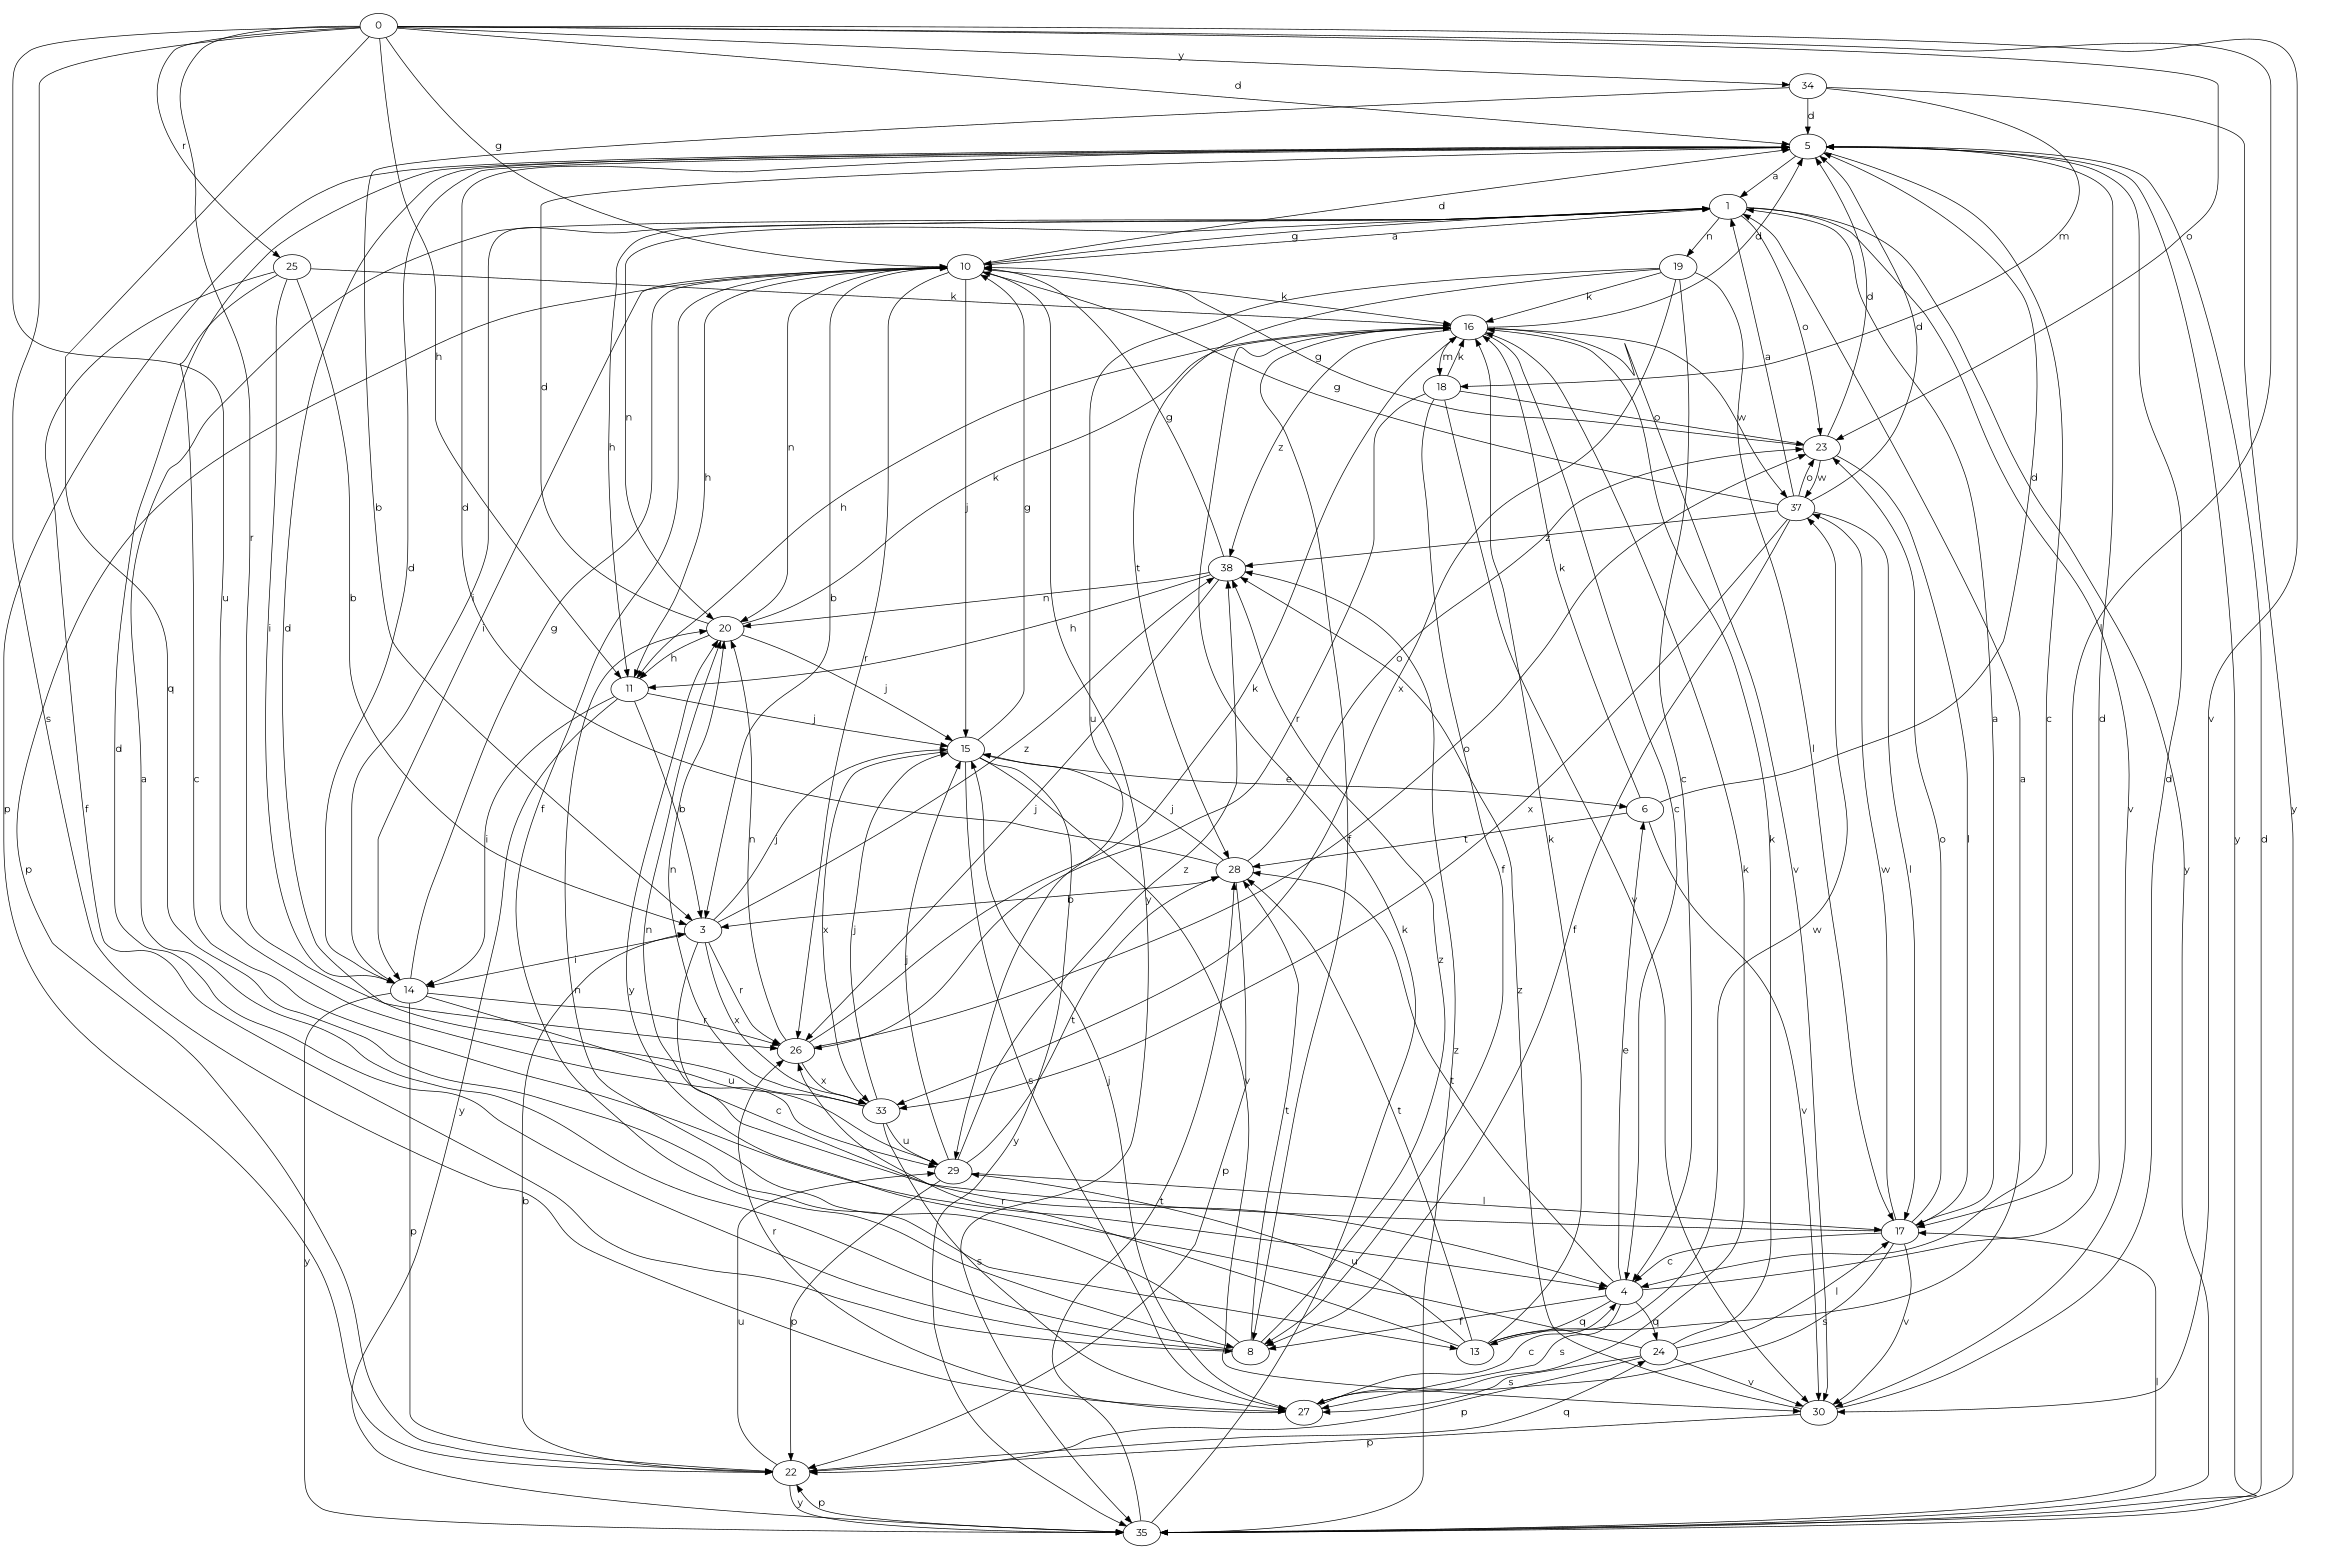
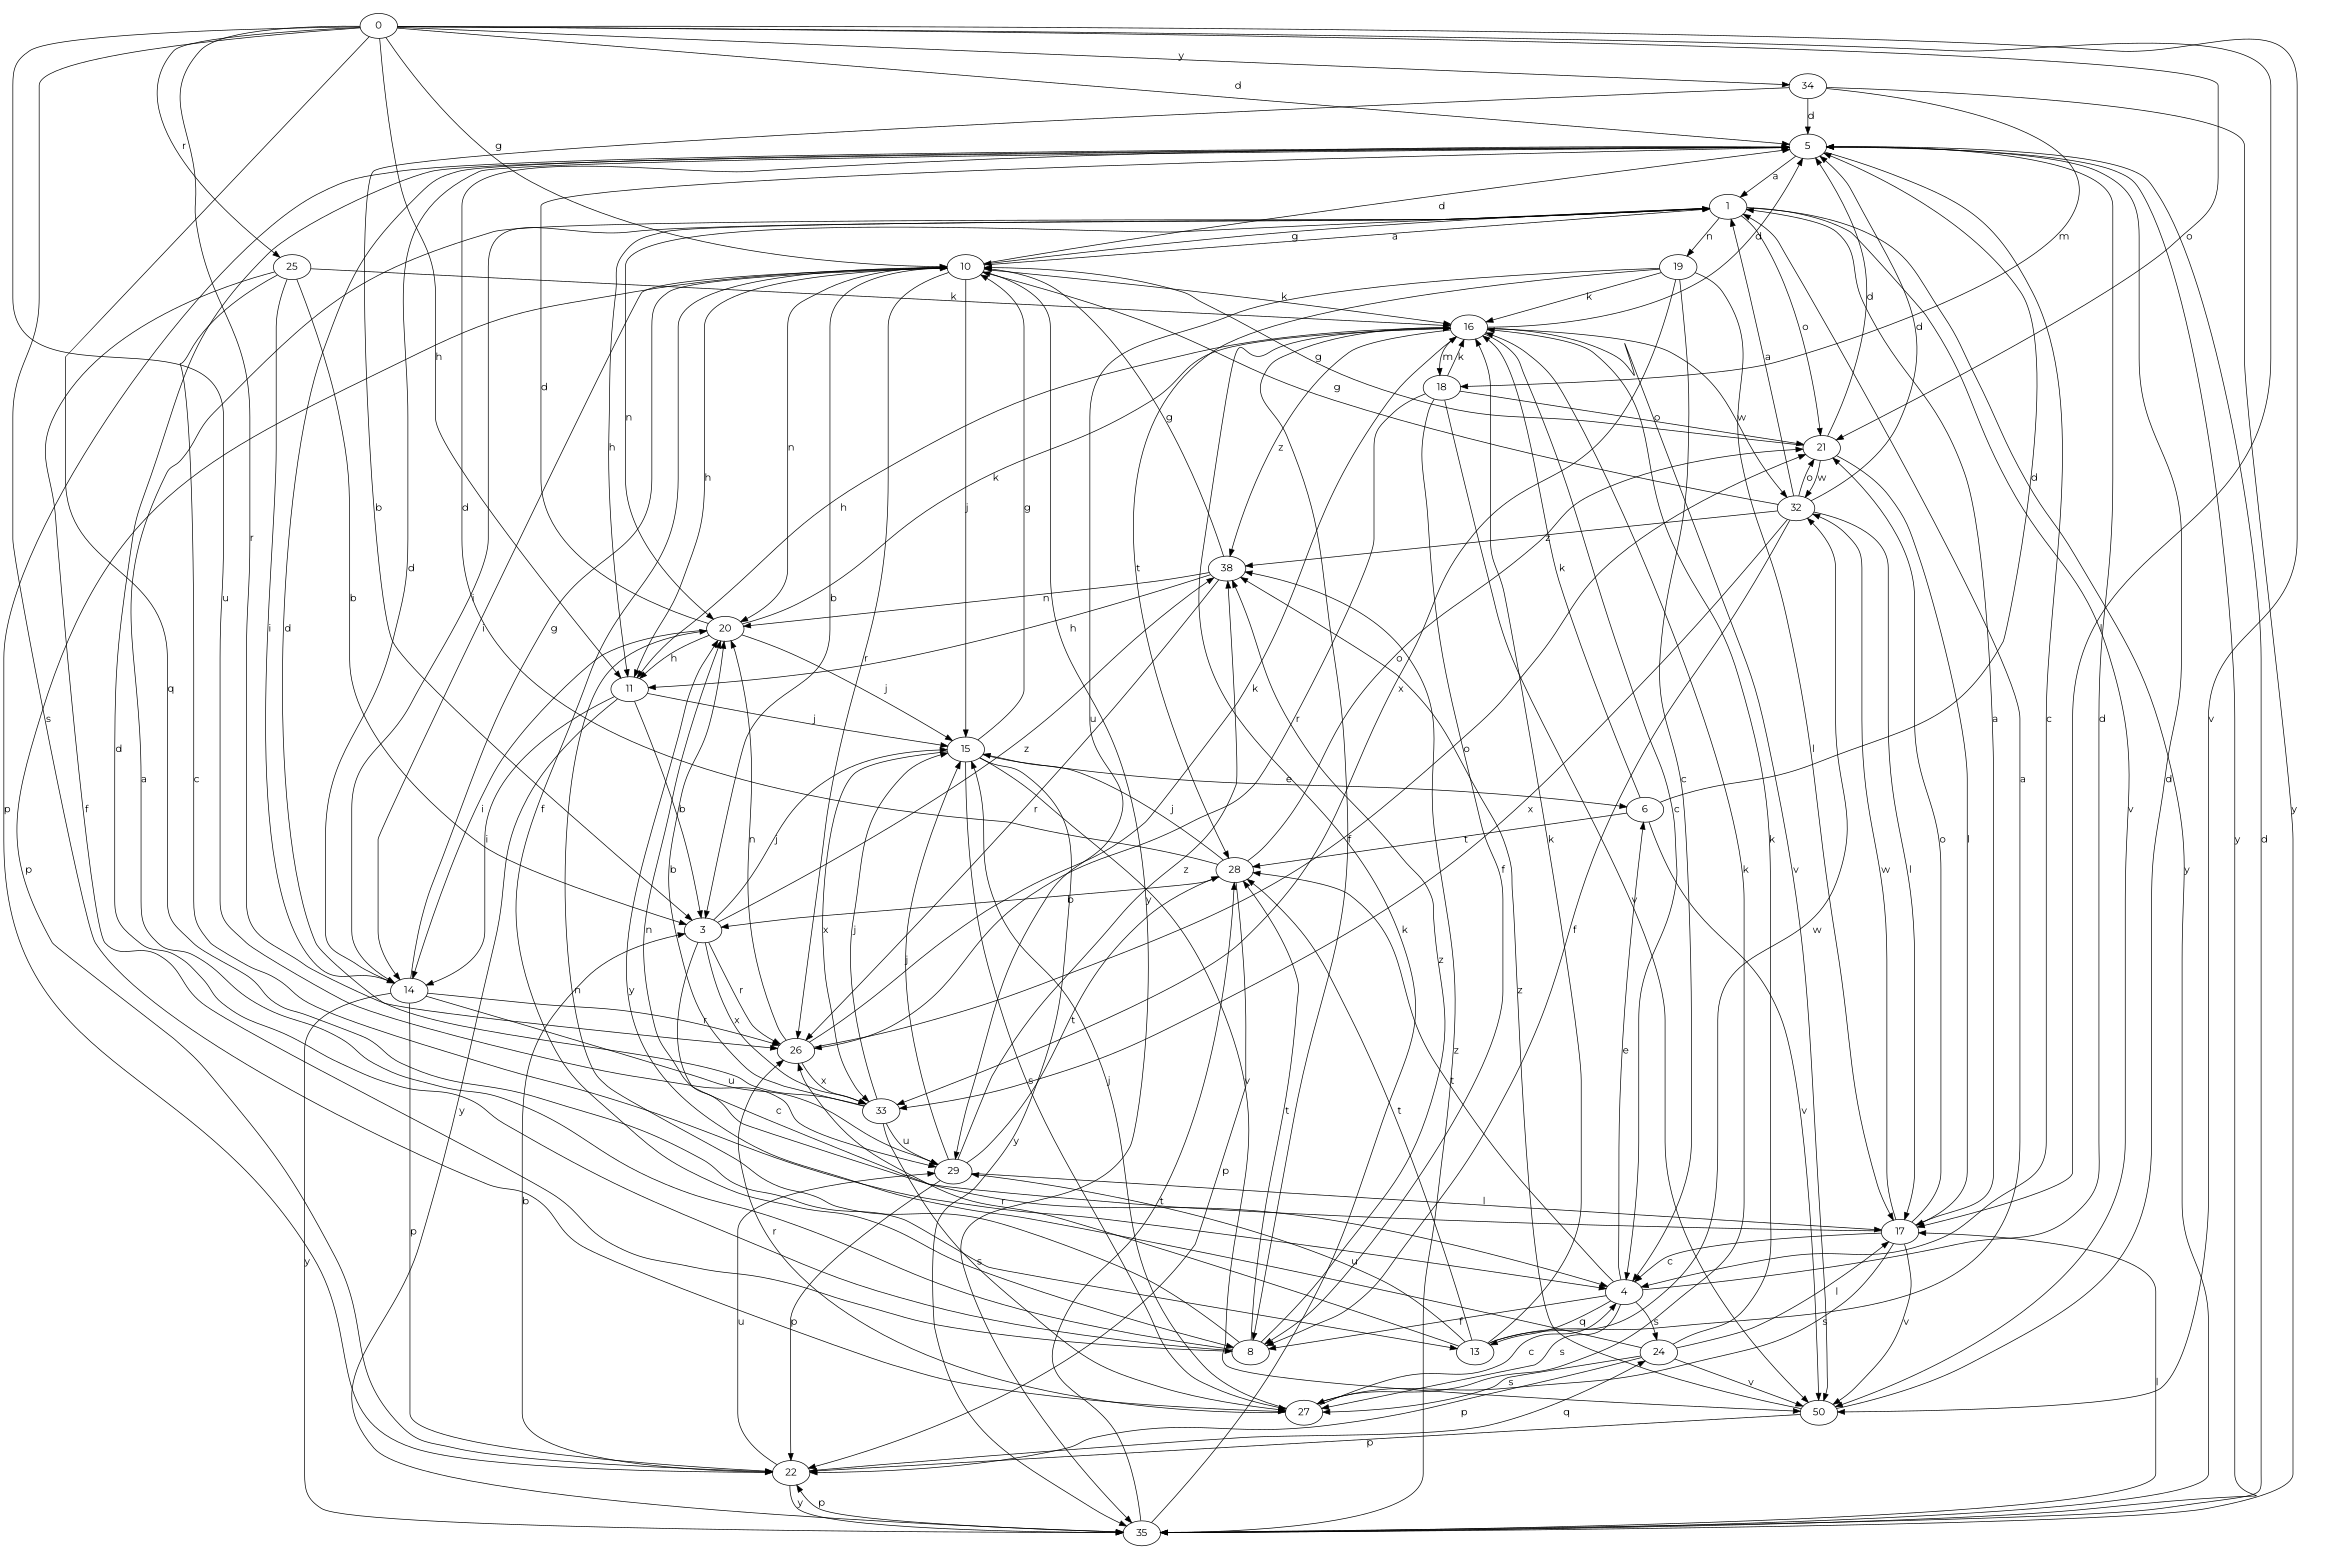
  strict digraph {
    fontname=Montserrat
    node [fontname=Montserrat]
    edge [fontname=Montserrat]
    0
    5
    10
    11
    17
-   21 [label=23]
+   21
    n7 [label=13]
    25
    26
    27
    29
-   30
+   30 [label=50]
    34
    1
    35
    4
    22
    14
    20
    3
    15
    8
    16
-   32 [label=37]
+   32
    28
    33
    38
    18
    19
    6
    24
    0 -> 5 [label=d]
    0 -> 10 [label=g]
    0 -> 11 [label=h]
    0 -> 17 [label=l]
    0 -> 21 [label=o]
    0 -> n7 [label=q]
    0 -> 25 [label=r]
    0 -> 26 [label=r]
    0 -> 27 [label=s]
    0 -> 29 [label=u]
    0 -> 30 [label=v]
    0 -> 34 [label=y]
    5 -> 1 [label=a]
    5 -> 35 [label=y]
    5 -> 4 [label=c]
    5 -> 22 [label=p]
    10 -> 5 [label=d]
    10 -> 11 [label=h]
    10 -> 26 [label=r]
    10 -> 1 [label=a]
    10 -> 35 [label=y]
    10 -> 22 [label=p]
    10 -> 14 [label=i]
    10 -> 20 [label=n]
    10 -> 3 [label=b]
    10 -> 15 [label=j]
    10 -> 8 [label=f]
    10 -> 16 [label=k]
    11 -> 35 [label=y]
    11 -> 14 [label=i]
    11 -> 3 [label=b]
    11 -> 15 [label=j]
    17 -> 21 [label=o]
    17 -> 27 [label=s]
    17 -> 30 [label=v]
    17 -> 1 [label=a]
    17 -> 4 [label=c]
    17 -> 20 [label=n]
    17 -> 32 [label=w]
    21 -> 5 [label=d]
    21 -> 10 [label=g]
    21 -> 17 [label=l]
    21 -> 32 [label=w]
    n7 -> 26 [label=r]
    n7 -> 29 [label=u]
    n7 -> 1 [label=a]
    n7 -> 16 [label=k]
    n7 -> 32 [label=w]
    n7 -> 28 [label=t]
    25 -> 4 [label=c]
    25 -> 14 [label=i]
    25 -> 3 [label=b]
    25 -> 8 [label=f]
    25 -> 16 [label=k]
    26 -> 21 [label=o]
    26 -> 20 [label=n]
    26 -> 16 [label=k]
    26 -> 33 [label=x]
    27 -> 26 [label=r]
    27 -> 4 [label=c]
    27 -> 15 [label=j]
    27 -> 16 [label=k]
    29 -> 17 [label=l]
    29 -> 22 [label=p]
    29 -> 15 [label=j]
    29 -> 28 [label=t]
    29 -> 38 [label=z]
    30 -> 5 [label=d]
    30 -> 22 [label=p]
    30 -> 38 [label=z]
    34 -> 5 [label=d]
    34 -> 35 [label=y]
    34 -> 3 [label=b]
    34 -> 18 [label=m]
    1 -> 10 [label=g]
    1 -> 11 [label=h]
    1 -> 21 [label=o]
    1 -> 30 [label=v]
    1 -> 35 [label=y]
    1 -> 14 [label=i]
    1 -> 20 [label=n]
    1 -> 19 [label=n]
    35 -> 5 [label=d]
    35 -> 17 [label=l]
    35 -> 22 [label=p]
    35 -> 16 [label=k]
    35 -> 28 [label=t]
    35 -> 38 [label=z]
    4 -> 5 [label=d]
    4 -> n7 [label=q]
    4 -> 27 [label=s]
    4 -> 8 [label=f]
    4 -> 28 [label=t]
    4 -> 6 [label=e]
-   4 -> 24 [label=q]
+   4 -> 24 [label=s]
    22 -> 29 [label=u]
    22 -> 35 [label=y]
    22 -> 3 [label=b]
    22 -> 24 [label=q]
    14 -> 5 [label=d]
    14 -> 10 [label=g]
    14 -> 26 [label=r]
    14 -> 29 [label=u]
    14 -> 35 [label=y]
    14 -> 22 [label=p]
    20 -> 5 [label=d]
    20 -> 11 [label=h]
-   3 -> 14 [label=i]
+   20 -> 14 [label=i]
    20 -> 15 [label=j]
    20 -> 16 [label=k]
    3 -> 26 [label=r]
    3 -> 4 [label=c]
    3 -> 15 [label=j]
    3 -> 33 [label=x]
    3 -> 38 [label=z]
    15 -> 10 [label=g]
    15 -> 27 [label=s]
    15 -> 30 [label=v]
    15 -> 35 [label=y]
    15 -> 33 [label=x]
    15 -> 6 [label=e]
    8 -> 5 [label=d]
    8 -> 1 [label=a]
    8 -> 20 [label=n]
    8 -> 28 [label=t]
    8 -> 38 [label=z]
    16 -> 5 [label=d]
    16 -> 11 [label=h]
    16 -> 30 [label=v]
    16 -> 4 [label=c]
    16 -> 8 [label=f]
    16 -> 32 [label=w]
    16 -> 38 [label=z]
    16 -> 18 [label=m]
    32 -> 5 [label=d]
    32 -> 10 [label=g]
    32 -> 17 [label=l]
    32 -> 21 [label=o]
    32 -> 1 [label=a]
    32 -> 8 [label=f]
    32 -> 33 [label=x]
    32 -> 38 [label=z]
    28 -> 5 [label=d]
    28 -> 21 [label=o]
    28 -> 22 [label=p]
    28 -> 3 [label=b]
    28 -> 15 [label=j]
    33 -> 5 [label=d]
    33 -> 27 [label=s]
    33 -> 29 [label=u]
-   33 -> 20 [label=n]
+   33 -> 20 [label=b]
    33 -> 15 [label=j]
    38 -> 10 [label=g]
    38 -> 11 [label=h]
-   38 -> 26 [label=j]
+   38 -> 26 [label=r]
    38 -> 20 [label=n]
    18 -> 21 [label=o]
    18 -> 26 [label=r]
    18 -> 30 [label=v]
    18 -> 8 [label=f]
    18 -> 16 [label=k]
    19 -> 17 [label=l]
    19 -> 29 [label=u]
    19 -> 4 [label=c]
    19 -> 16 [label=k]
    19 -> 28 [label=t]
    19 -> 33 [label=x]
    6 -> 5 [label=d]
    6 -> 30 [label=v]
    6 -> 16 [label=k]
    6 -> 28 [label=t]
    24 -> 17 [label=l]
    24 -> 27 [label=s]
    24 -> 30 [label=v]
    24 -> 22 [label=p]
    24 -> 20 [label=y]
    24 -> 16 [label=k]
  }
